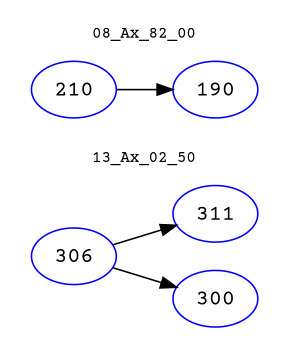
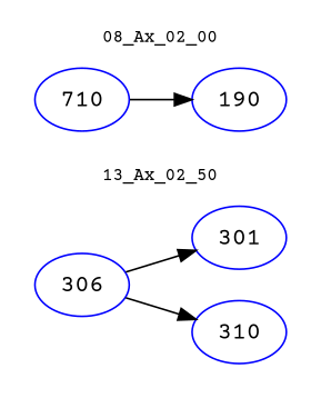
  digraph {
    fontname="Courier Prime"
    rankdir=LR
    node [color=blue fontname="Courier Prime"]
    edge [color=black fontname="Courier Prime"]
    n1 [label=306]
-   n2 [label=300]
-   n3 [label=311]
-   n4 [label=210]
+   n2 [label=310]
+   n3 [label=301]
+   n4 [label=710]
    n5 [label=190]
    subgraph cluster_1 {
      color=white
      fontsize=10
      label="13_Ax_02_50"
      n1
      n2
      n3
    }
    subgraph cluster_2 {
      color=white
      fontsize=10
-     label="08_Ax_82_00"
+     label="08_Ax_02_00"
      n4
      n5
    }
    n1 -> n2
    n1 -> n3
    n4 -> n5
  }
